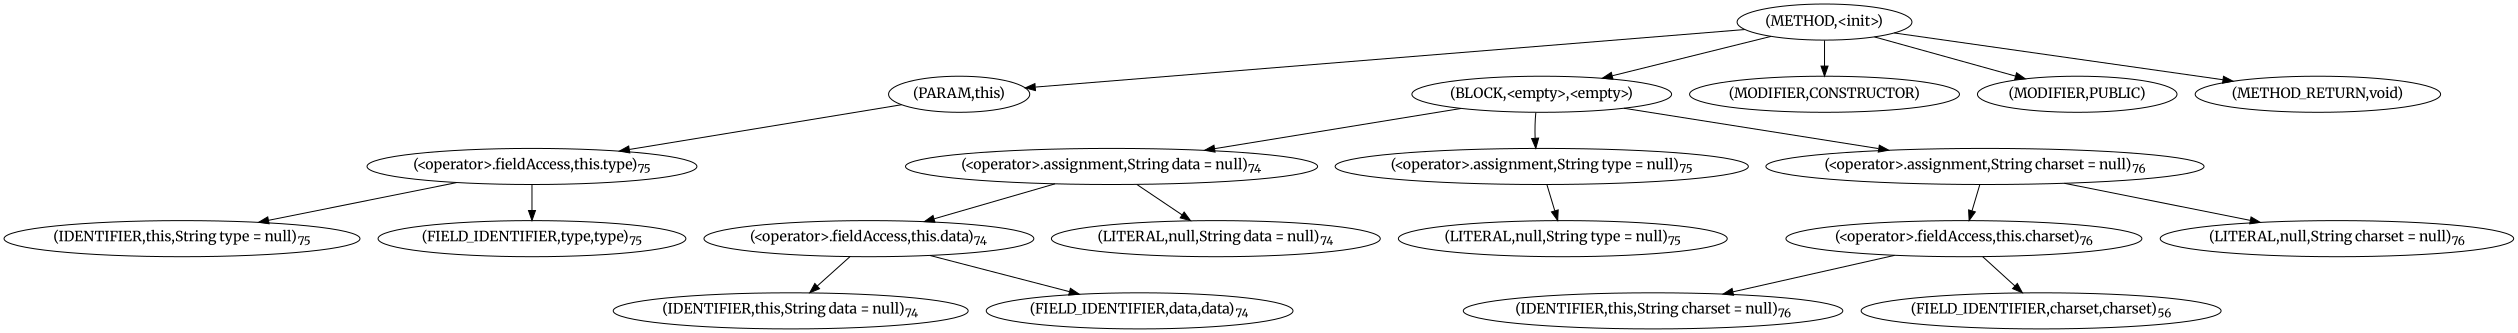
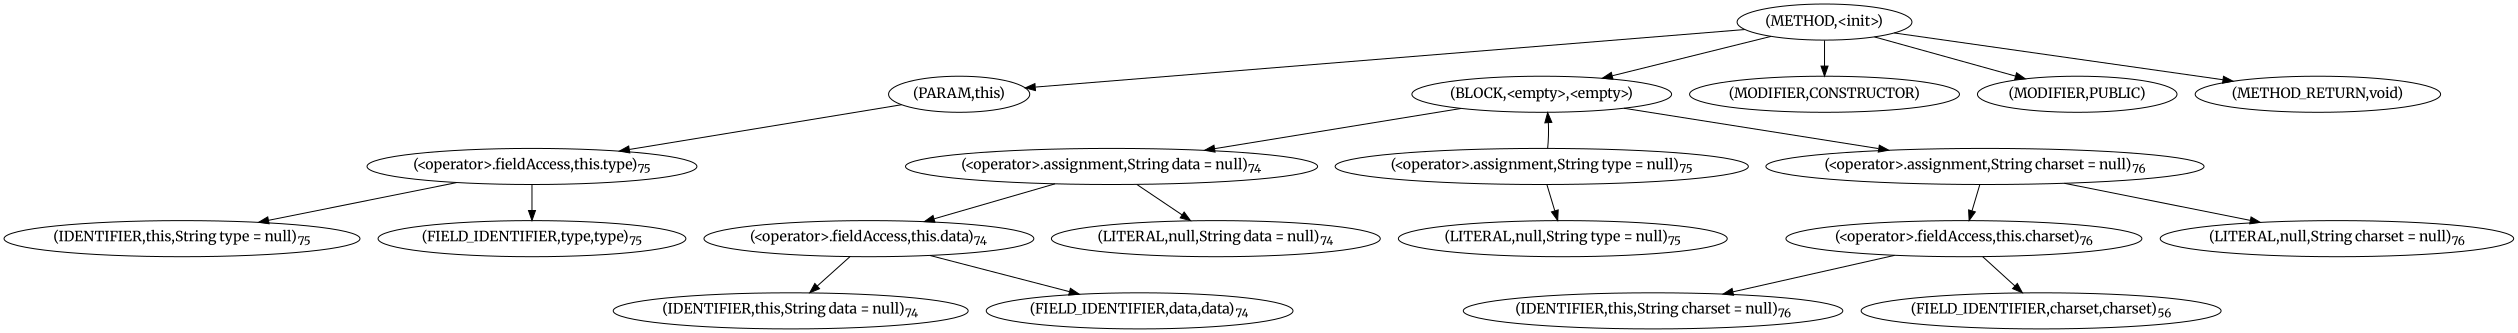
  digraph {
    fontname=Merriweather
    node [fontname=Merriweather]
    edge [fontname=Merriweather]
    n1 [label=<(METHOD,&lt;init&gt;)>]
    n2 [label=<(PARAM,this)>]
    n3 [label=<(BLOCK,&lt;empty&gt;,&lt;empty&gt;)>]
    n4 [label=<(MODIFIER,CONSTRUCTOR)>]
    n5 [label=<(MODIFIER,PUBLIC)>]
    n6 [label=<(METHOD_RETURN,void)>]
    n7 [label=<(&lt;operator&gt;.fieldAccess,this.type)<SUB>75</SUB>>]
    n8 [label=<(&lt;operator&gt;.assignment,String data = null)<SUB>74</SUB>>]
    n9 [label=<(&lt;operator&gt;.assignment,String type = null)<SUB>75</SUB>>]
    n10 [label=<(&lt;operator&gt;.assignment,String charset = null)<SUB>76</SUB>>]
    n11 [label=<(&lt;operator&gt;.fieldAccess,this.data)<SUB>74</SUB>>]
    n12 [label=<(LITERAL,null,String data = null)<SUB>74</SUB>>]
    n13 [label=<(LITERAL,null,String type = null)<SUB>75</SUB>>]
    n14 [label=<(&lt;operator&gt;.fieldAccess,this.charset)<SUB>76</SUB>>]
    n15 [label=<(LITERAL,null,String charset = null)<SUB>76</SUB>>]
    n16 [label=<(IDENTIFIER,this,String data = null)<SUB>74</SUB>>]
    n17 [label=<(FIELD_IDENTIFIER,data,data)<SUB>74</SUB>>]
    n18 [label=<(IDENTIFIER,this,String type = null)<SUB>75</SUB>>]
    n19 [label=<(FIELD_IDENTIFIER,type,type)<SUB>75</SUB>>]
    n20 [label=<(IDENTIFIER,this,String charset = null)<SUB>76</SUB>>]
    n21 [label=<(FIELD_IDENTIFIER,charset,charset)<SUB>56</SUB>>]
    n1 -> n2
    n1 -> n3
    n1 -> n4
    n1 -> n5
    n1 -> n6
    n2 -> n7
    n3 -> n8
-   n3 -> n9
+   n9 -> n3
    n3 -> n10
    n7 -> n18
    n7 -> n19
    n8 -> n11
    n8 -> n12
    n9 -> n13
    n10 -> n14
    n10 -> n15
    n11 -> n16
    n11 -> n17
    n14 -> n20
    n14 -> n21
  }
